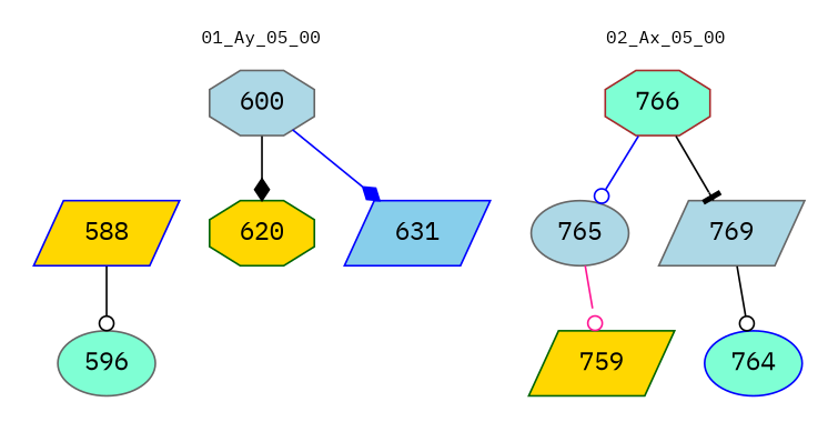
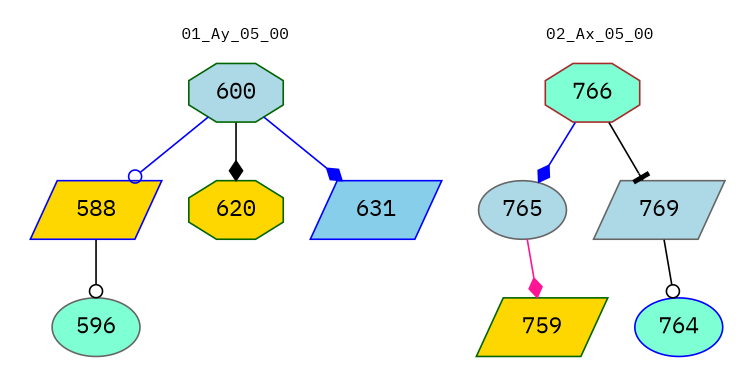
  digraph {
    fontname="IBM Plex Mono"
    node [color=gray40 fillcolor=lightblue fontname="IBM Plex Mono" shape=parallelogram style=filled]
    edge [arrowhead=odot color=black fontname="IBM Plex Mono"]
-   n1 [label=600 shape=octagon]
+   n1 [color=darkgreen label=600 shape=octagon]
    n2 [color=blue fillcolor=gold label=588]
    n3 [color=darkgreen fillcolor=gold label=620 shape=octagon]
    n4 [fillcolor=aquamarine label=596 shape=ellipse]
    n5 [color=blue fillcolor=skyblue label=631]
    n6 [color=brown fillcolor=aquamarine label=766 shape=octagon]
    n7 [label=765 shape=ellipse]
    n8 [label=769]
    n9 [color=darkgreen fillcolor=gold label=759]
    n10 [color=blue fillcolor=aquamarine label=764 shape=ellipse]
    subgraph cluster_1 {
      color=white
      fontsize=10
      label="01_Ay_05_00"
      n1
      n2
      n3
      n4
      n5
    }
    subgraph cluster_2 {
      color=white
      fontsize=10
      label="02_Ax_05_00"
      n6
      n7
      n8
      n9
      n10
    }
+   n1 -> n2 [color=blue]
    n1 -> n3 [arrowhead=diamond]
    n1 -> n5 [arrowhead=diamond color=blue]
    n2 -> n4
-   n6 -> n7 [color=blue]
+   n6 -> n7 [arrowhead=diamond color=blue]
    n6 -> n8 [arrowhead=tee]
-   n7 -> n9 [color=deeppink]
+   n7 -> n9 [arrowhead=diamond color=deeppink]
    n8 -> n10
  }
